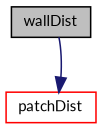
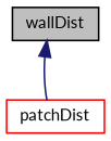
  digraph {
    fontname=Lato
    node [fontname=Lato fontsize=10 shape=record]
    n1 [color=black fillcolor=grey75 fontcolor=black height=0.2 label=wallDist style=filled width=0.4]
    n2 [color=red height=0.2 label=patchDist width=0.4]
-   n2 -> n1 [color=midnightblue dir=back fontname=Lato fontsize=10 labelfontname=FreeSans labelfontsize=10 style=solid]
+   n1 -> n2 [color=midnightblue dir=back fontname=Lato fontsize=10 labelfontname=FreeSans labelfontsize=10 style=solid]
  }
